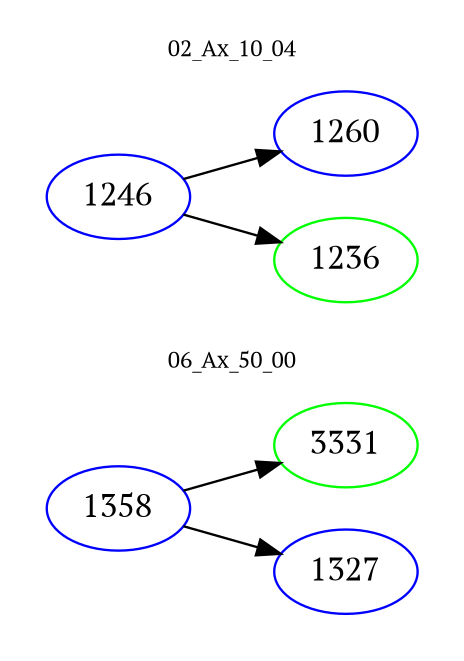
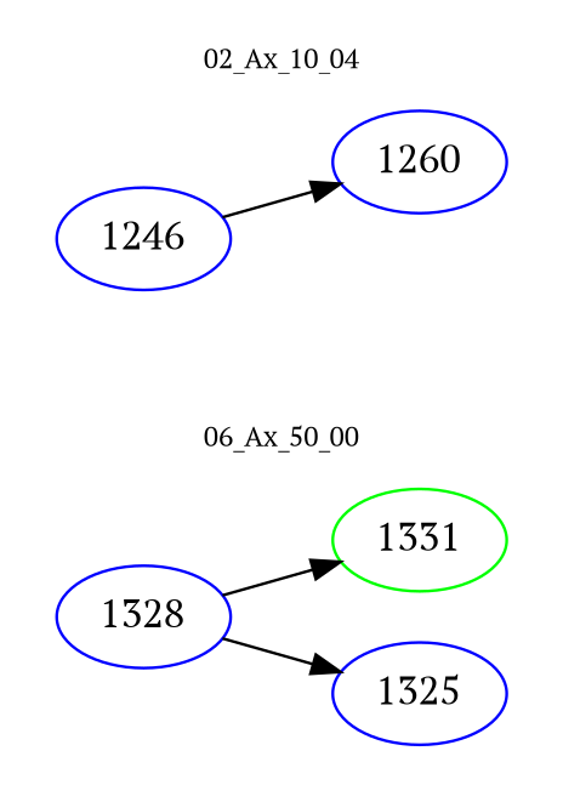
  digraph {
    fontname="PT Serif"
    rankdir=LR
    node [color=blue fontname="PT Serif"]
    edge [color=black fontname="PT Serif"]
-   n1 [label=1358]
-   n2 [label=1327]
-   n3 [color=green label=3331]
+   n1 [label=1328]
+   n2 [label=1325]
+   n3 [color=green label=1331]
    n4 [label=1246]
-   n5 [color=green label=1236]
    n6 [label=1260]
    subgraph cluster_1 {
      color=white
      fontsize=10
      label="06_Ax_50_00"
      n1
      n2
      n3
    }
    subgraph cluster_2 {
      color=white
      fontsize=10
      label="02_Ax_10_04"
      n4
-     n5
      n6
    }
    n1 -> n2
    n1 -> n3
-   n4 -> n5
    n4 -> n6
  }
